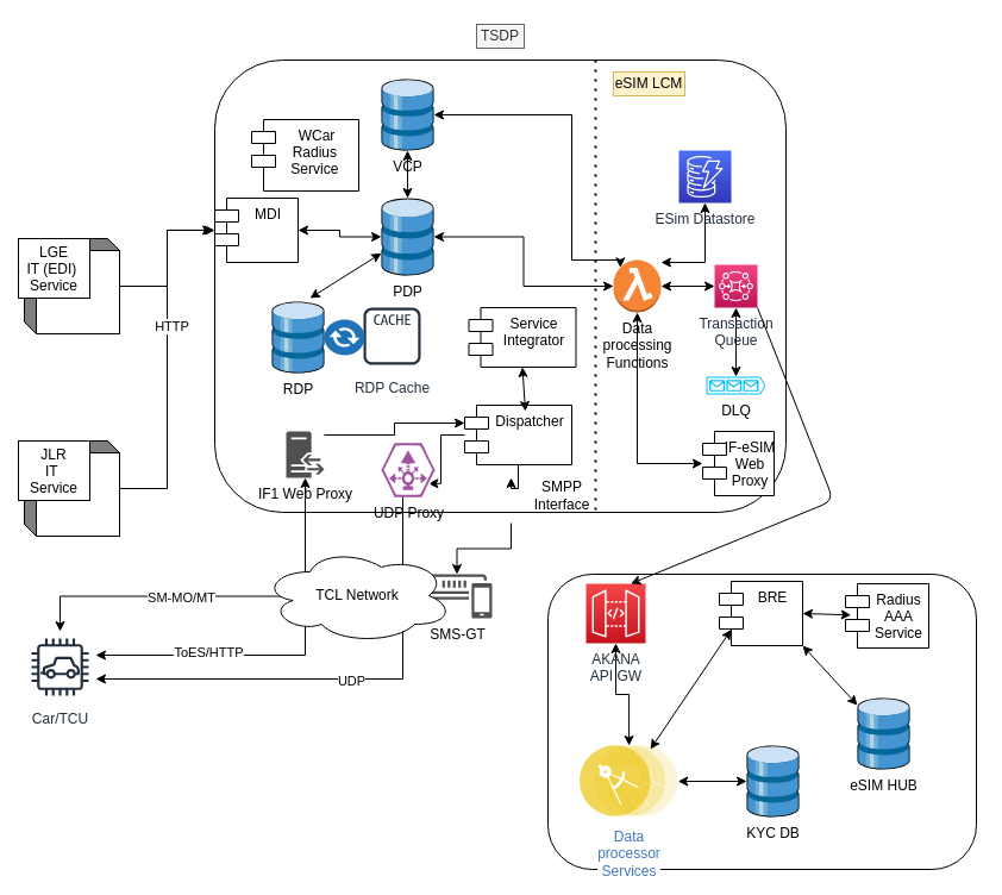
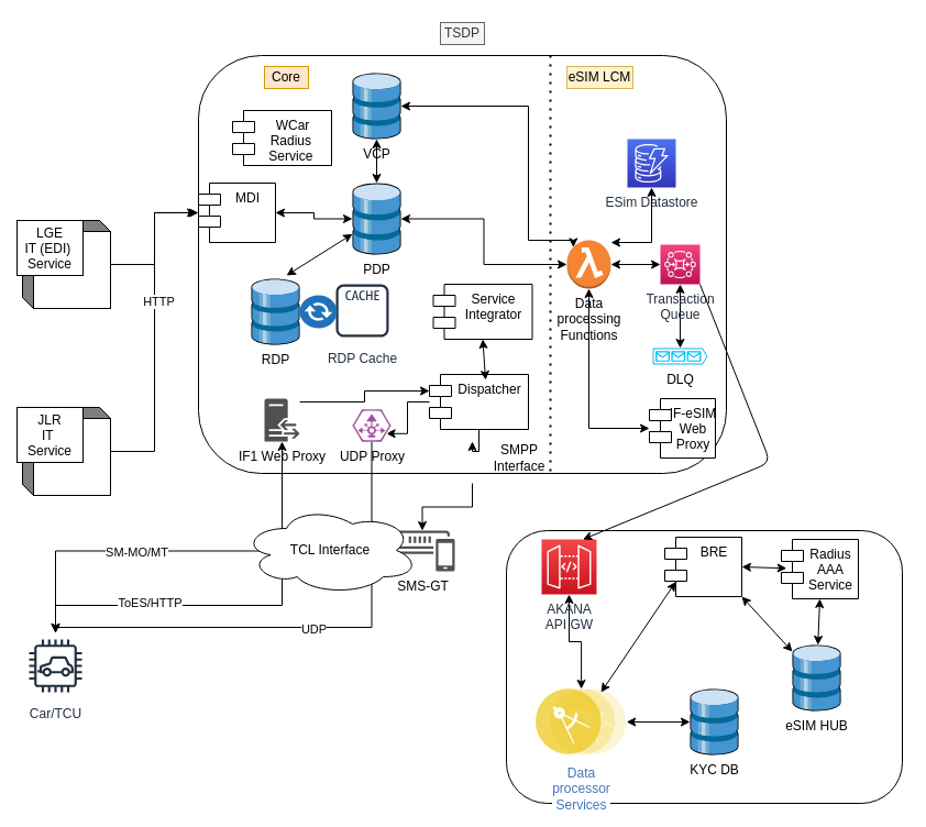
  <mxCell id="0" />
  <mxCell id="1" parent="0" />
  <mxCell id="2" value="" style="rounded=1;whiteSpace=wrap;html=1;" vertex="1" parent="1"><mxGeometry x="180" y="50" width="480" height="380" as="geometry" /></mxCell>
  <mxCell id="3" value="" style="edgeStyle=orthogonalEdgeStyle;rounded=0;orthogonalLoop=1;jettySize=auto;html=1;" edge="1" parent="1" source="4" target="18"><mxGeometry relative="1" as="geometry" /></mxCell>
  <mxCell id="4" value="" style="html=1;dashed=0;whitespace=wrap;shape=mxgraph.dfd.externalEntity" vertex="1" parent="1"><mxGeometry x="20" y="200" width="80" height="80" as="geometry" /></mxCell>
  <mxCell id="5" value="LGE &#10;IT (EDI) &#10;Service" style="autosize=1;part=1;resizable=0;strokeColor=inherit;fillColor=inherit;gradientColor=inherit;" vertex="1" parent="4"><mxGeometry width="60" height="50" relative="1" as="geometry"><mxPoint x="-5" as="offset" /></mxGeometry></mxCell>
  <mxCell id="6" value="" style="edgeStyle=orthogonalEdgeStyle;rounded=0;orthogonalLoop=1;jettySize=auto;html=1;entryX=-0.004;entryY=0.376;entryDx=0;entryDy=0;entryPerimeter=0;" edge="1" parent="1" source="8" target="2"><mxGeometry relative="1" as="geometry" /></mxCell>
  <mxCell id="7" value="HTTP" style="edgeLabel;html=1;align=center;verticalAlign=middle;resizable=0;points=[];" vertex="1" connectable="0" parent="6"><mxGeometry x="0.202" y="-3" relative="1" as="geometry"><mxPoint as="offset" /></mxGeometry></mxCell>
  <mxCell id="8" value="" style="html=1;dashed=0;whitespace=wrap;shape=mxgraph.dfd.externalEntity" vertex="1" parent="1"><mxGeometry x="20" y="370" width="80" height="80" as="geometry" /></mxCell>
  <mxCell id="9" value="JLR &#10;IT &#10;Service" style="autosize=1;part=1;resizable=0;strokeColor=inherit;fillColor=inherit;gradientColor=inherit;" vertex="1" parent="8"><mxGeometry width="60" height="50" relative="1" as="geometry"><mxPoint x="-5" as="offset" /></mxGeometry></mxCell>
  <mxCell id="10" style="edgeStyle=orthogonalEdgeStyle;rounded=0;orthogonalLoop=1;jettySize=auto;html=1;startArrow=classic;startFill=1;" edge="1" parent="1" source="12" target="32"><mxGeometry relative="1" as="geometry"><Array as="points"><mxPoint x="256" y="550" /></Array></mxGeometry></mxCell>
  <mxCell id="11" value="ToES/HTTP" style="edgeLabel;html=1;align=center;verticalAlign=middle;resizable=0;points=[];" vertex="1" connectable="0" parent="10"><mxGeometry x="-0.419" y="3" relative="1" as="geometry"><mxPoint as="offset" /></mxGeometry></mxCell>
- <mxCell id="12" value="Car/TCU" style="outlineConnect=0;fontColor=#232F3E;gradientColor=none;strokeColor=#232F3E;fillColor=#ffffff;dashed=0;verticalLabelPosition=bottom;verticalAlign=top;align=center;html=1;fontSize=12;fontStyle=0;aspect=fixed;shape=mxgraph.aws4.resourceIcon;resIcon=mxgraph.aws4.car;" vertex="1" parent="1"><mxGeometry x="20" y="530" width="60" height="60" as="geometry" /></mxCell>
+ <mxCell id="12" value="Car/TCU" style="outlineConnect=0;fontColor=#232F3E;gradientColor=none;strokeColor=#232F3E;fillColor=#ffffff;dashed=0;verticalLabelPosition=bottom;verticalAlign=top;align=center;html=1;fontSize=12;fontStyle=0;aspect=fixed;shape=mxgraph.aws4.resourceIcon;resIcon=mxgraph.aws4.car;" vertex="1" parent="1"><mxGeometry x="20" y="575" width="60" height="60" as="geometry" /></mxCell>
  <mxCell id="13" value="TSDP" style="text;html=1;strokeColor=#666666;fillColor=#f5f5f5;align=center;verticalAlign=middle;whiteSpace=wrap;rounded=0;fontColor=#333333;" vertex="1" parent="1"><mxGeometry x="400" y="20" width="40" height="20" as="geometry" /></mxCell>
  <mxCell id="14" value="" style="endArrow=none;dashed=1;html=1;dashPattern=1 3;strokeWidth=2;exitX=0.5;exitY=0;exitDx=0;exitDy=0;entryX=0.5;entryY=1;entryDx=0;entryDy=0;" edge="1" parent="1"><mxGeometry width="50" height="50" relative="1" as="geometry"><mxPoint x="500" y="50" as="sourcePoint" /><mxPoint x="500" y="430" as="targetPoint" /></mxGeometry></mxCell>
+ <mxCell id="15" value="Core" style="text;html=1;strokeColor=#d79b00;fillColor=#ffe6cc;align=center;verticalAlign=middle;whiteSpace=wrap;rounded=0;" vertex="1" parent="1"><mxGeometry x="240" y="60" width="40" height="20" as="geometry" /></mxCell>
  <mxCell id="16" value="eSIM LCM" style="text;html=1;strokeColor=#d6b656;fillColor=#fff2cc;align=center;verticalAlign=middle;whiteSpace=wrap;rounded=0;" vertex="1" parent="1"><mxGeometry x="515" y="60" width="60" height="20" as="geometry" /></mxCell>
  <mxCell id="17" style="edgeStyle=orthogonalEdgeStyle;rounded=0;orthogonalLoop=1;jettySize=auto;html=1;startArrow=classic;startFill=1;" edge="1" parent="1" source="18" target="23"><mxGeometry relative="1" as="geometry" /></mxCell>
  <mxCell id="18" value="MDI" style="shape=module;align=left;spacingLeft=20;align=center;verticalAlign=top;" vertex="1" parent="1"><mxGeometry x="180" y="166" width="70" height="54" as="geometry" /></mxCell>
  <mxCell id="19" value="RDP Cache" style="outlineConnect=0;fontColor=#232F3E;gradientColor=none;strokeColor=#232F3E;fillColor=#ffffff;dashed=0;verticalLabelPosition=bottom;verticalAlign=top;align=center;html=1;fontSize=12;fontStyle=0;aspect=fixed;shape=mxgraph.aws4.resourceIcon;resIcon=mxgraph.aws4.cache_node;" vertex="1" parent="1"><mxGeometry x="299" y="252" width="60" height="60" as="geometry" /></mxCell>
  <mxCell id="20" value="RDP" style="shadow=0;dashed=0;html=1;labelPosition=center;verticalLabelPosition=bottom;verticalAlign=top;align=center;outlineConnect=0;shape=mxgraph.veeam.3d.datastore;" vertex="1" parent="1"><mxGeometry x="228" y="253" width="44" height="60" as="geometry" /></mxCell>
  <mxCell id="21" style="edgeStyle=orthogonalEdgeStyle;rounded=0;orthogonalLoop=1;jettySize=auto;html=1;startArrow=classic;startFill=1;" edge="1" parent="1" source="23" target="26"><mxGeometry relative="1" as="geometry" /></mxCell>
  <mxCell id="22" style="edgeStyle=orthogonalEdgeStyle;rounded=0;orthogonalLoop=1;jettySize=auto;html=1;entryX=0;entryY=0.5;entryDx=0;entryDy=0;entryPerimeter=0;startArrow=classic;startFill=1;" edge="1" parent="1" source="23" target="52"><mxGeometry relative="1" as="geometry" /></mxCell>
  <mxCell id="23" value="PDP" style="shadow=0;dashed=0;html=1;labelPosition=center;verticalLabelPosition=bottom;verticalAlign=top;align=center;outlineConnect=0;shape=mxgraph.veeam.3d.datastore;" vertex="1" parent="1"><mxGeometry x="320" y="166" width="44" height="65" as="geometry" /></mxCell>
  <mxCell id="24" value="" style="pointerEvents=1;shadow=0;dashed=0;html=1;strokeColor=none;fillColor=#505050;labelPosition=center;verticalLabelPosition=bottom;verticalAlign=top;outlineConnect=0;align=center;shape=mxgraph.office.communications.exchange_active_sync;fillColor=#2072B8;" vertex="1" parent="1"><mxGeometry x="272" y="268" width="34" height="30" as="geometry" /></mxCell>
  <mxCell id="25" style="edgeStyle=orthogonalEdgeStyle;rounded=0;orthogonalLoop=1;jettySize=auto;html=1;entryX=0.145;entryY=0.145;entryDx=0;entryDy=0;entryPerimeter=0;startArrow=classic;startFill=1;" edge="1" parent="1" source="26" target="52"><mxGeometry relative="1" as="geometry"><Array as="points"><mxPoint x="480" y="96" /><mxPoint x="480" y="218" /><mxPoint x="521" y="218" /></Array></mxGeometry></mxCell>
  <mxCell id="26" value="VCP" style="shadow=0;dashed=0;html=1;labelPosition=center;verticalLabelPosition=bottom;verticalAlign=top;align=center;outlineConnect=0;shape=mxgraph.veeam.3d.datastore;" vertex="1" parent="1"><mxGeometry x="320" y="66" width="44" height="60" as="geometry" /></mxCell>
  <mxCell id="27" style="edgeStyle=orthogonalEdgeStyle;rounded=0;orthogonalLoop=1;jettySize=auto;html=1;entryX=0.875;entryY=0.75;entryDx=0;entryDy=0;entryPerimeter=0;" edge="1" parent="1" source="29" target="35"><mxGeometry relative="1" as="geometry" /></mxCell>
  <mxCell id="28" style="edgeStyle=orthogonalEdgeStyle;rounded=0;orthogonalLoop=1;jettySize=auto;html=1;" edge="1" parent="1" source="40" target="38"><mxGeometry relative="1" as="geometry" /></mxCell>
  <mxCell id="29" value="Dispatcher" style="shape=module;align=left;spacingLeft=20;align=center;verticalAlign=top;" vertex="1" parent="1"><mxGeometry x="390" y="340" width="90" height="50" as="geometry" /></mxCell>
  <mxCell id="30" value="Service &#10;Integrator" style="shape=module;align=left;spacingLeft=20;align=center;verticalAlign=top;" vertex="1" parent="1"><mxGeometry x="393.5" y="258" width="90" height="50" as="geometry" /></mxCell>
  <mxCell id="31" style="edgeStyle=orthogonalEdgeStyle;rounded=0;orthogonalLoop=1;jettySize=auto;html=1;entryX=0;entryY=0;entryDx=0;entryDy=15;entryPerimeter=0;" edge="1" parent="1" source="32" target="29"><mxGeometry relative="1" as="geometry"><Array as="points"><mxPoint x="331" y="365" /><mxPoint x="331" y="355" /></Array></mxGeometry></mxCell>
  <mxCell id="32" value="IF1 Web Proxy" style="pointerEvents=1;shadow=0;dashed=0;html=1;strokeColor=none;fillColor=#505050;labelPosition=center;verticalLabelPosition=bottom;verticalAlign=top;outlineConnect=0;align=center;shape=mxgraph.office.servers.reverse_proxy;" vertex="1" parent="1"><mxGeometry x="240" y="362" width="32" height="39" as="geometry" /></mxCell>
  <mxCell id="33" style="edgeStyle=orthogonalEdgeStyle;rounded=0;orthogonalLoop=1;jettySize=auto;html=1;" edge="1" parent="1" source="35" target="12"><mxGeometry relative="1" as="geometry"><Array as="points"><mxPoint x="338" y="570" /></Array></mxGeometry></mxCell>
  <mxCell id="34" value="UDP" style="edgeLabel;html=1;align=center;verticalAlign=middle;resizable=0;points=[];" vertex="1" connectable="0" parent="33"><mxGeometry x="-0.04" y="1" relative="1" as="geometry"><mxPoint as="offset" /></mxGeometry></mxCell>
- <mxCell id="35" value="UDP Proxy" style="verticalLabelPosition=bottom;html=1;fillColor=#A153A0;strokeColor=#ffffff;verticalAlign=top;align=center;points=[[0,0.5,0],[0.125,0.25,0],[0.25,0,0],[0.5,0,0],[0.75,0,0],[0.875,0.25,0],[1,0.5,0],[0.875,0.75,0],[0.75,1,0],[0.5,1,0],[0.125,0.75,0]];pointerEvents=1;shape=mxgraph.cisco_safe.compositeIcon;bgIcon=ellipse;resIcon=mxgraph.cisco_safe.design.udp_director_2;" vertex="1" parent="1"><mxGeometry x="320" y="372" width="45" height="45" as="geometry" /></mxCell>
+ <mxCell id="35" value="UDP Proxy" style="verticalLabelPosition=bottom;html=1;fillColor=#A153A0;strokeColor=#ffffff;verticalAlign=top;align=center;points=[[0,0.5,0],[0.125,0.25,0],[0.25,0,0],[0.5,0,0],[0.75,0,0],[0.875,0.25,0],[1,0.5,0],[0.875,0.75,0],[0.75,1,0],[0.5,1,0],[0.125,0.75,0]];pointerEvents=1;shape=mxgraph.cisco_safe.compositeIcon;bgIcon=ellipse;resIcon=mxgraph.cisco_safe.design.udp_director_2;" vertex="1" parent="1"><mxGeometry x="320" y="372" width="35" height="29" as="geometry" /></mxCell>
  <mxCell id="36" style="edgeStyle=orthogonalEdgeStyle;rounded=0;orthogonalLoop=1;jettySize=auto;html=1;" edge="1" parent="1" source="38" target="12"><mxGeometry relative="1" as="geometry" /></mxCell>
  <mxCell id="37" value="SM-MO/MT" style="edgeLabel;html=1;align=center;verticalAlign=middle;resizable=0;points=[];" vertex="1" connectable="0" parent="36"><mxGeometry x="0.219" y="1" relative="1" as="geometry"><mxPoint as="offset" /></mxGeometry></mxCell>
  <mxCell id="38" value="SMS-GT" style="pointerEvents=1;shadow=0;dashed=0;html=1;strokeColor=none;fillColor=#505050;labelPosition=center;verticalLabelPosition=bottom;verticalAlign=top;outlineConnect=0;align=center;shape=mxgraph.office.communications.sms_gateway;" vertex="1" parent="1"><mxGeometry x="354" y="482" width="59" height="37" as="geometry" /></mxCell>
- <mxCell id="39" value="TCL Network" style="ellipse;shape=cloud;whiteSpace=wrap;html=1;" vertex="1" parent="1"><mxGeometry x="220" y="460" width="160" height="80" as="geometry" /></mxCell>
+ <mxCell id="39" value="TCL Interface" style="ellipse;shape=cloud;whiteSpace=wrap;html=1;" vertex="1" parent="1"><mxGeometry x="220" y="460" width="160" height="80" as="geometry" /></mxCell>
  <mxCell id="40" value="" style="shape=image;html=1;verticalAlign=top;verticalLabelPosition=bottom;labelBackgroundColor=#ffffff;imageAspect=0;aspect=fixed;image=https://cdn3.iconfinder.com/data/icons/UltimateGnome/128x128/actions/exit.png" vertex="1" parent="1"><mxGeometry x="410" y="401" width="38" height="38" as="geometry" /></mxCell>
  <mxCell id="41" style="edgeStyle=orthogonalEdgeStyle;rounded=0;orthogonalLoop=1;jettySize=auto;html=1;" edge="1" parent="1" source="29" target="40"><mxGeometry relative="1" as="geometry"><mxPoint x="435" y="390" as="sourcePoint" /><mxPoint x="383.5" y="482" as="targetPoint" /></mxGeometry></mxCell>
  <mxCell id="42" value="SMPP Interface" style="text;html=1;strokeColor=none;fillColor=none;align=center;verticalAlign=middle;whiteSpace=wrap;rounded=0;" vertex="1" parent="1"><mxGeometry x="452" y="406" width="40" height="20" as="geometry" /></mxCell>
  <mxCell id="43" value="" style="endArrow=classic;startArrow=classic;html=1;" edge="1" parent="1" target="23"><mxGeometry width="50" height="50" relative="1" as="geometry"><mxPoint x="260" y="250" as="sourcePoint" /><mxPoint x="290" y="230" as="targetPoint" /></mxGeometry></mxCell>
  <mxCell id="44" value="ESim Datastore" style="points=[[0,0,0],[0.25,0,0],[0.5,0,0],[0.75,0,0],[1,0,0],[0,1,0],[0.25,1,0],[0.5,1,0],[0.75,1,0],[1,1,0],[0,0.25,0],[0,0.5,0],[0,0.75,0],[1,0.25,0],[1,0.5,0],[1,0.75,0]];outlineConnect=0;fontColor=#232F3E;gradientColor=#4D72F3;gradientDirection=north;fillColor=#3334B9;strokeColor=#ffffff;dashed=0;verticalLabelPosition=bottom;verticalAlign=top;align=center;html=1;fontSize=12;fontStyle=0;aspect=fixed;shape=mxgraph.aws4.resourceIcon;resIcon=mxgraph.aws4.dynamodb;" vertex="1" parent="1"><mxGeometry x="570" y="126" width="44" height="44" as="geometry" /></mxCell>
  <mxCell id="45" value="" style="endArrow=classic;startArrow=classic;html=1;exitX=0.5;exitY=1;exitDx=0;exitDy=0;" edge="1" parent="1" source="30"><mxGeometry width="50" height="50" relative="1" as="geometry"><mxPoint x="457" y="305" as="sourcePoint" /><mxPoint x="441" y="345" as="targetPoint" /></mxGeometry></mxCell>
  <mxCell id="46" value="" style="edgeStyle=orthogonalEdgeStyle;rounded=0;orthogonalLoop=1;jettySize=auto;html=1;startArrow=classic;startFill=1;" edge="1" parent="1" source="47" target="60"><mxGeometry relative="1" as="geometry" /></mxCell>
  <mxCell id="47" value="Transaction &lt;br&gt;Queue" style="points=[[0,0,0],[0.25,0,0],[0.5,0,0],[0.75,0,0],[1,0,0],[0,1,0],[0.25,1,0],[0.5,1,0],[0.75,1,0],[1,1,0],[0,0.25,0],[0,0.5,0],[0,0.75,0],[1,0.25,0],[1,0.5,0],[1,0.75,0]];outlineConnect=0;fontColor=#232F3E;gradientColor=#F34482;gradientDirection=north;fillColor=#BC1356;strokeColor=#ffffff;dashed=0;verticalLabelPosition=bottom;verticalAlign=top;align=center;html=1;fontSize=12;fontStyle=0;aspect=fixed;shape=mxgraph.aws4.resourceIcon;resIcon=mxgraph.aws4.mq;" vertex="1" parent="1"><mxGeometry x="600" y="222" width="36" height="36" as="geometry" /></mxCell>
  <mxCell id="48" style="edgeStyle=orthogonalEdgeStyle;rounded=0;orthogonalLoop=1;jettySize=auto;html=1;startArrow=classic;startFill=1;" edge="1" parent="1" source="49" target="52"><mxGeometry relative="1" as="geometry" /></mxCell>
  <mxCell id="49" value="IF-eSIM &#10;Web &#10;Proxy" style="shape=module;align=left;spacingLeft=20;align=center;verticalAlign=top;" vertex="1" parent="1"><mxGeometry x="590" y="362" width="60" height="54" as="geometry" /></mxCell>
  <mxCell id="50" value="" style="edgeStyle=orthogonalEdgeStyle;rounded=0;orthogonalLoop=1;jettySize=auto;html=1;startArrow=classic;startFill=1;" edge="1" parent="1" source="52" target="47"><mxGeometry relative="1" as="geometry" /></mxCell>
  <mxCell id="51" value="" style="edgeStyle=orthogonalEdgeStyle;rounded=0;orthogonalLoop=1;jettySize=auto;html=1;startArrow=classic;startFill=1;" edge="1" parent="1" source="52" target="44"><mxGeometry relative="1" as="geometry"><Array as="points"><mxPoint x="592" y="220" /></Array></mxGeometry></mxCell>
  <mxCell id="52" value="Data &lt;br&gt;processing &lt;br&gt;Functions" style="outlineConnect=0;dashed=0;verticalLabelPosition=bottom;verticalAlign=top;align=center;html=1;shape=mxgraph.aws3.lambda_function;fillColor=#F58534;gradientColor=none;" vertex="1" parent="1"><mxGeometry x="515" y="218" width="40" height="44" as="geometry" /></mxCell>
  <mxCell id="53" value="" style="rounded=1;whiteSpace=wrap;html=1;" vertex="1" parent="1"><mxGeometry x="460" y="482" width="360" height="248" as="geometry" /></mxCell>
  <mxCell id="54" value="" style="edgeStyle=orthogonalEdgeStyle;rounded=0;orthogonalLoop=1;jettySize=auto;html=1;startArrow=classic;startFill=1;" edge="1" parent="1" source="55" target="59"><mxGeometry relative="1" as="geometry" /></mxCell>
  <mxCell id="55" value="AKANA &lt;br&gt;API GW" style="points=[[0,0,0],[0.25,0,0],[0.5,0,0],[0.75,0,0],[1,0,0],[0,1,0],[0.25,1,0],[0.5,1,0],[0.75,1,0],[1,1,0],[0,0.25,0],[0,0.5,0],[0,0.75,0],[1,0.25,0],[1,0.5,0],[1,0.75,0]];outlineConnect=0;fontColor=#232F3E;gradientColor=#F54749;gradientDirection=north;fillColor=#C7131F;strokeColor=#ffffff;dashed=0;verticalLabelPosition=bottom;verticalAlign=top;align=center;html=1;fontSize=12;fontStyle=0;aspect=fixed;shape=mxgraph.aws4.resourceIcon;resIcon=mxgraph.aws4.api_gateway;" vertex="1" parent="1"><mxGeometry x="492" y="490" width="50" height="50" as="geometry" /></mxCell>
  <mxCell id="56" value="BRE" style="shape=module;align=left;spacingLeft=20;align=center;verticalAlign=top;" vertex="1" parent="1"><mxGeometry x="604" y="488" width="70" height="54" as="geometry" /></mxCell>
  <mxCell id="57" value="KYC DB&lt;br&gt;" style="shadow=0;dashed=0;html=1;labelPosition=center;verticalLabelPosition=bottom;verticalAlign=top;align=center;outlineConnect=0;shape=mxgraph.veeam.3d.datastore;" vertex="1" parent="1"><mxGeometry x="627" y="626" width="44" height="60" as="geometry" /></mxCell>
  <mxCell id="58" value="" style="edgeStyle=orthogonalEdgeStyle;rounded=0;orthogonalLoop=1;jettySize=auto;html=1;startArrow=classic;startFill=1;" edge="1" parent="1" source="59" target="57"><mxGeometry relative="1" as="geometry" /></mxCell>
  <mxCell id="59" value="Data &lt;br&gt;processor &lt;br&gt;Services" style="aspect=fixed;perimeter=ellipsePerimeter;html=1;align=center;shadow=0;dashed=0;fontColor=#4277BB;labelBackgroundColor=#ffffff;fontSize=12;spacingTop=3;image;image=img/lib/ibm/applications/microservice.svg;" vertex="1" parent="1"><mxGeometry x="487" y="626" width="82.2" height="60" as="geometry" /></mxCell>
  <mxCell id="60" value="DLQ" style="verticalLabelPosition=bottom;html=1;verticalAlign=top;align=center;strokeColor=none;fillColor=#00BEF2;shape=mxgraph.azure.queue_generic;pointerEvents=1;" vertex="1" parent="1"><mxGeometry x="593" y="316" width="50" height="15" as="geometry" /></mxCell>
  <mxCell id="61" value="" style="endArrow=classic;html=1;exitX=1;exitY=1;exitDx=0;exitDy=0;exitPerimeter=0;entryX=0.75;entryY=0;entryDx=0;entryDy=0;entryPerimeter=0;" edge="1" parent="1" source="47" target="55"><mxGeometry width="50" height="50" relative="1" as="geometry"><mxPoint x="380" y="480" as="sourcePoint" /><mxPoint x="430" y="430" as="targetPoint" /><Array as="points"><mxPoint x="700" y="420" /></Array></mxGeometry></mxCell>
  <mxCell id="62" value="" style="endArrow=classic;startArrow=classic;html=1;exitX=0.75;exitY=0;exitDx=0;exitDy=0;entryX=0;entryY=0.75;entryDx=10;entryDy=0;entryPerimeter=0;" edge="1" parent="1" source="59" target="56"><mxGeometry width="50" height="50" relative="1" as="geometry"><mxPoint x="520" y="560" as="sourcePoint" /><mxPoint x="570" y="510" as="targetPoint" /></mxGeometry></mxCell>
  <mxCell id="63" value="Radius &#10;AAA &#10;Service" style="shape=module;align=left;spacingLeft=20;align=center;verticalAlign=top;" vertex="1" parent="1"><mxGeometry x="710" y="490" width="70" height="54" as="geometry" /></mxCell>
  <mxCell id="64" value="eSIM HUB" style="shadow=0;dashed=0;html=1;labelPosition=center;verticalLabelPosition=bottom;verticalAlign=top;align=center;outlineConnect=0;shape=mxgraph.veeam.3d.datastore;" vertex="1" parent="1"><mxGeometry x="720" y="586" width="44" height="60" as="geometry" /></mxCell>
- <mxCell id="65" value="WCar &#10;Radius &#10;Service " style="shape=module;align=left;spacingLeft=20;align=center;verticalAlign=top;" vertex="1" parent="1"><mxGeometry x="211" y="100" width="90" height="60" as="geometry" /></mxCell>
+ <mxCell id="65" value="WCar &#10;Radius &#10;Service " style="shape=module;align=left;spacingLeft=20;align=center;verticalAlign=top;" vertex="1" parent="1"><mxGeometry x="211" y="100" width="90" height="50" as="geometry" /></mxCell>
  <mxCell id="66" value="" style="endArrow=classic;startArrow=classic;html=1;exitX=1;exitY=0.5;exitDx=0;exitDy=0;entryX=0.068;entryY=0.486;entryDx=0;entryDy=0;entryPerimeter=0;" edge="1" parent="1" source="56" target="63"><mxGeometry width="50" height="50" relative="1" as="geometry"><mxPoint x="660" y="620" as="sourcePoint" /><mxPoint x="710" y="570" as="targetPoint" /></mxGeometry></mxCell>
+ <mxCell id="67" value="" style="endArrow=classic;startArrow=classic;html=1;entryX=0.5;entryY=1;entryDx=0;entryDy=0;" edge="1" parent="1" source="64" target="63"><mxGeometry width="50" height="50" relative="1" as="geometry"><mxPoint x="730" y="590" as="sourcePoint" /><mxPoint x="780" y="540" as="targetPoint" /></mxGeometry></mxCell>
  <mxCell id="68" value="" style="endArrow=classic;startArrow=classic;html=1;entryX=1;entryY=1;entryDx=0;entryDy=0;" edge="1" parent="1" source="64" target="56"><mxGeometry width="50" height="50" relative="1" as="geometry"><mxPoint x="650" y="620" as="sourcePoint" /><mxPoint x="700" y="570" as="targetPoint" /></mxGeometry></mxCell>
